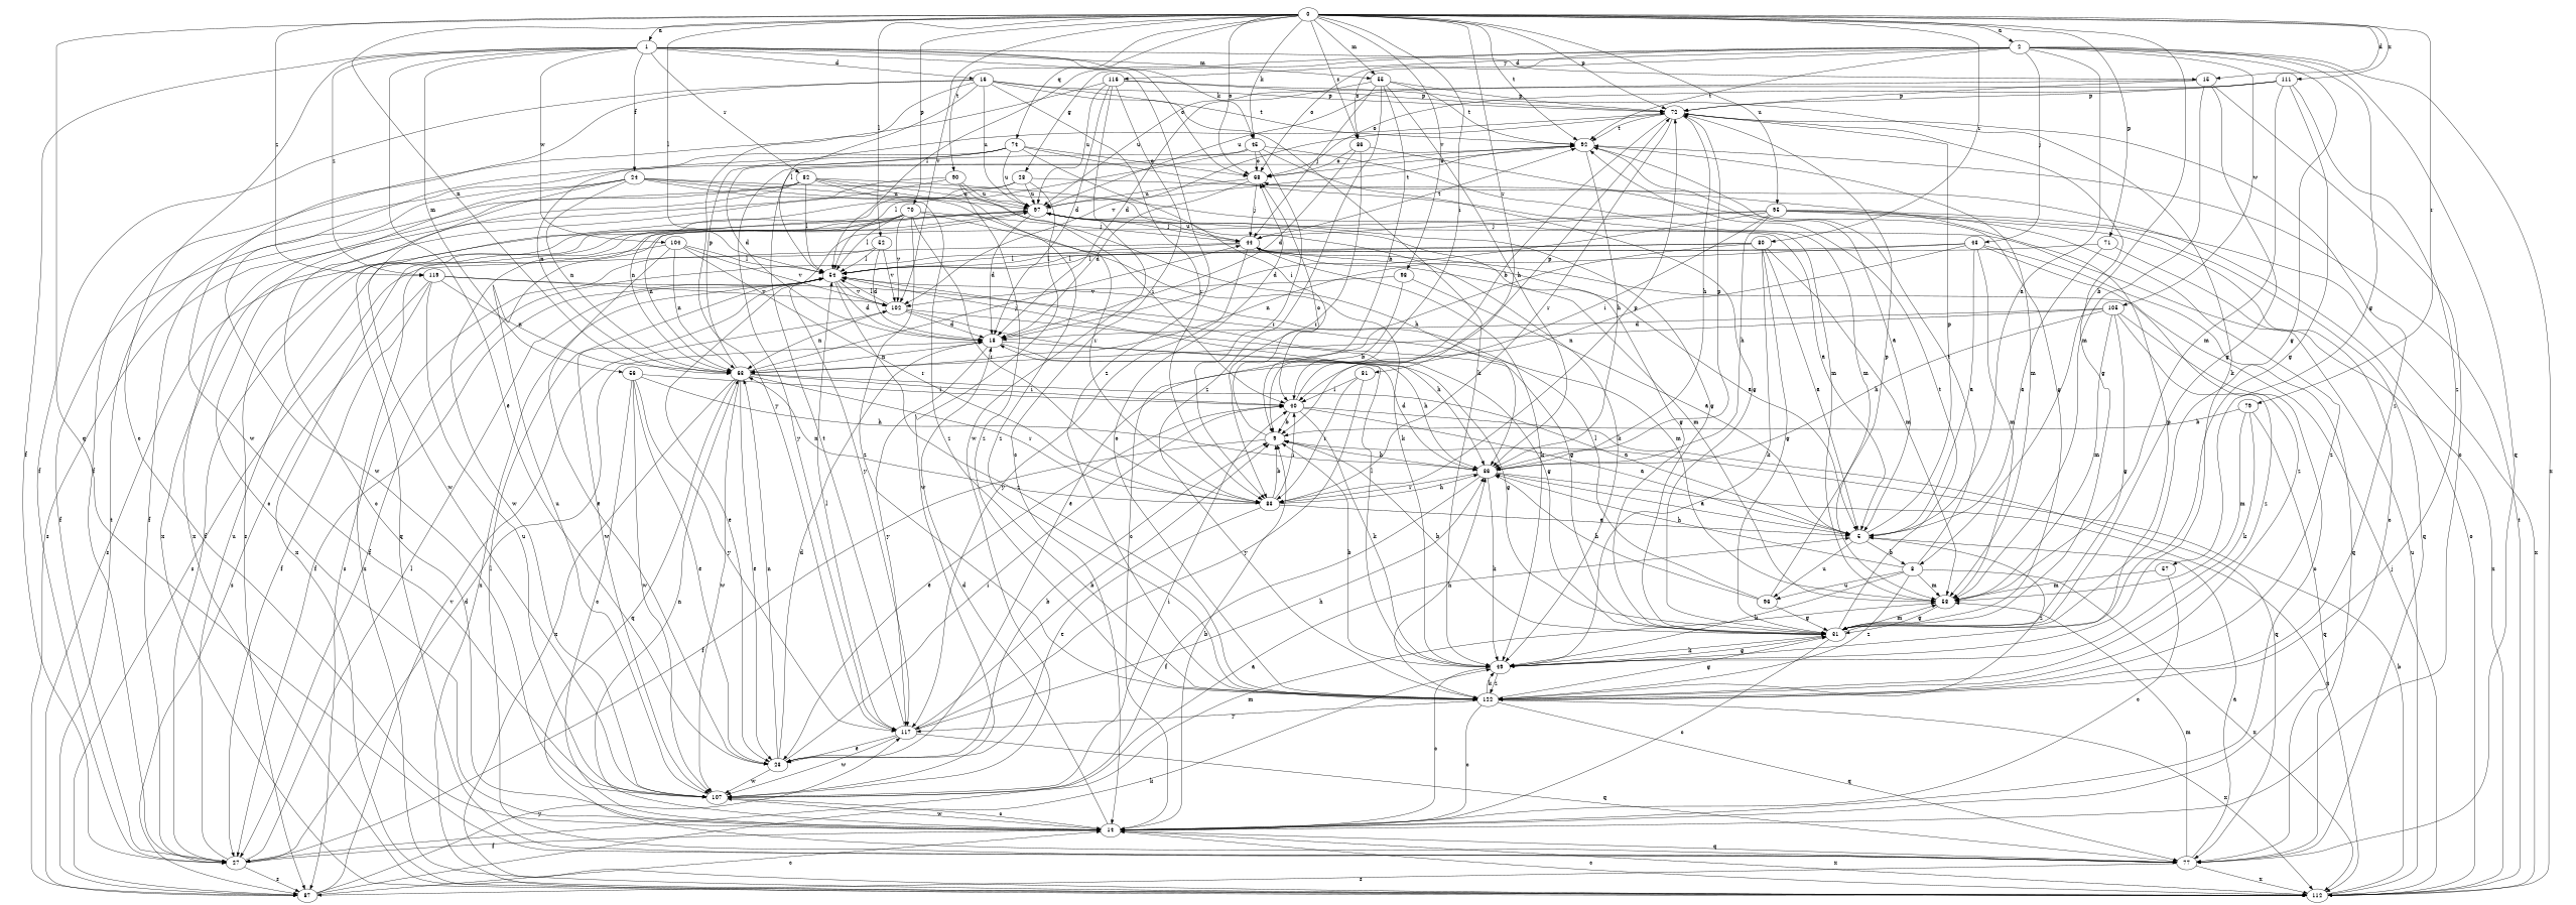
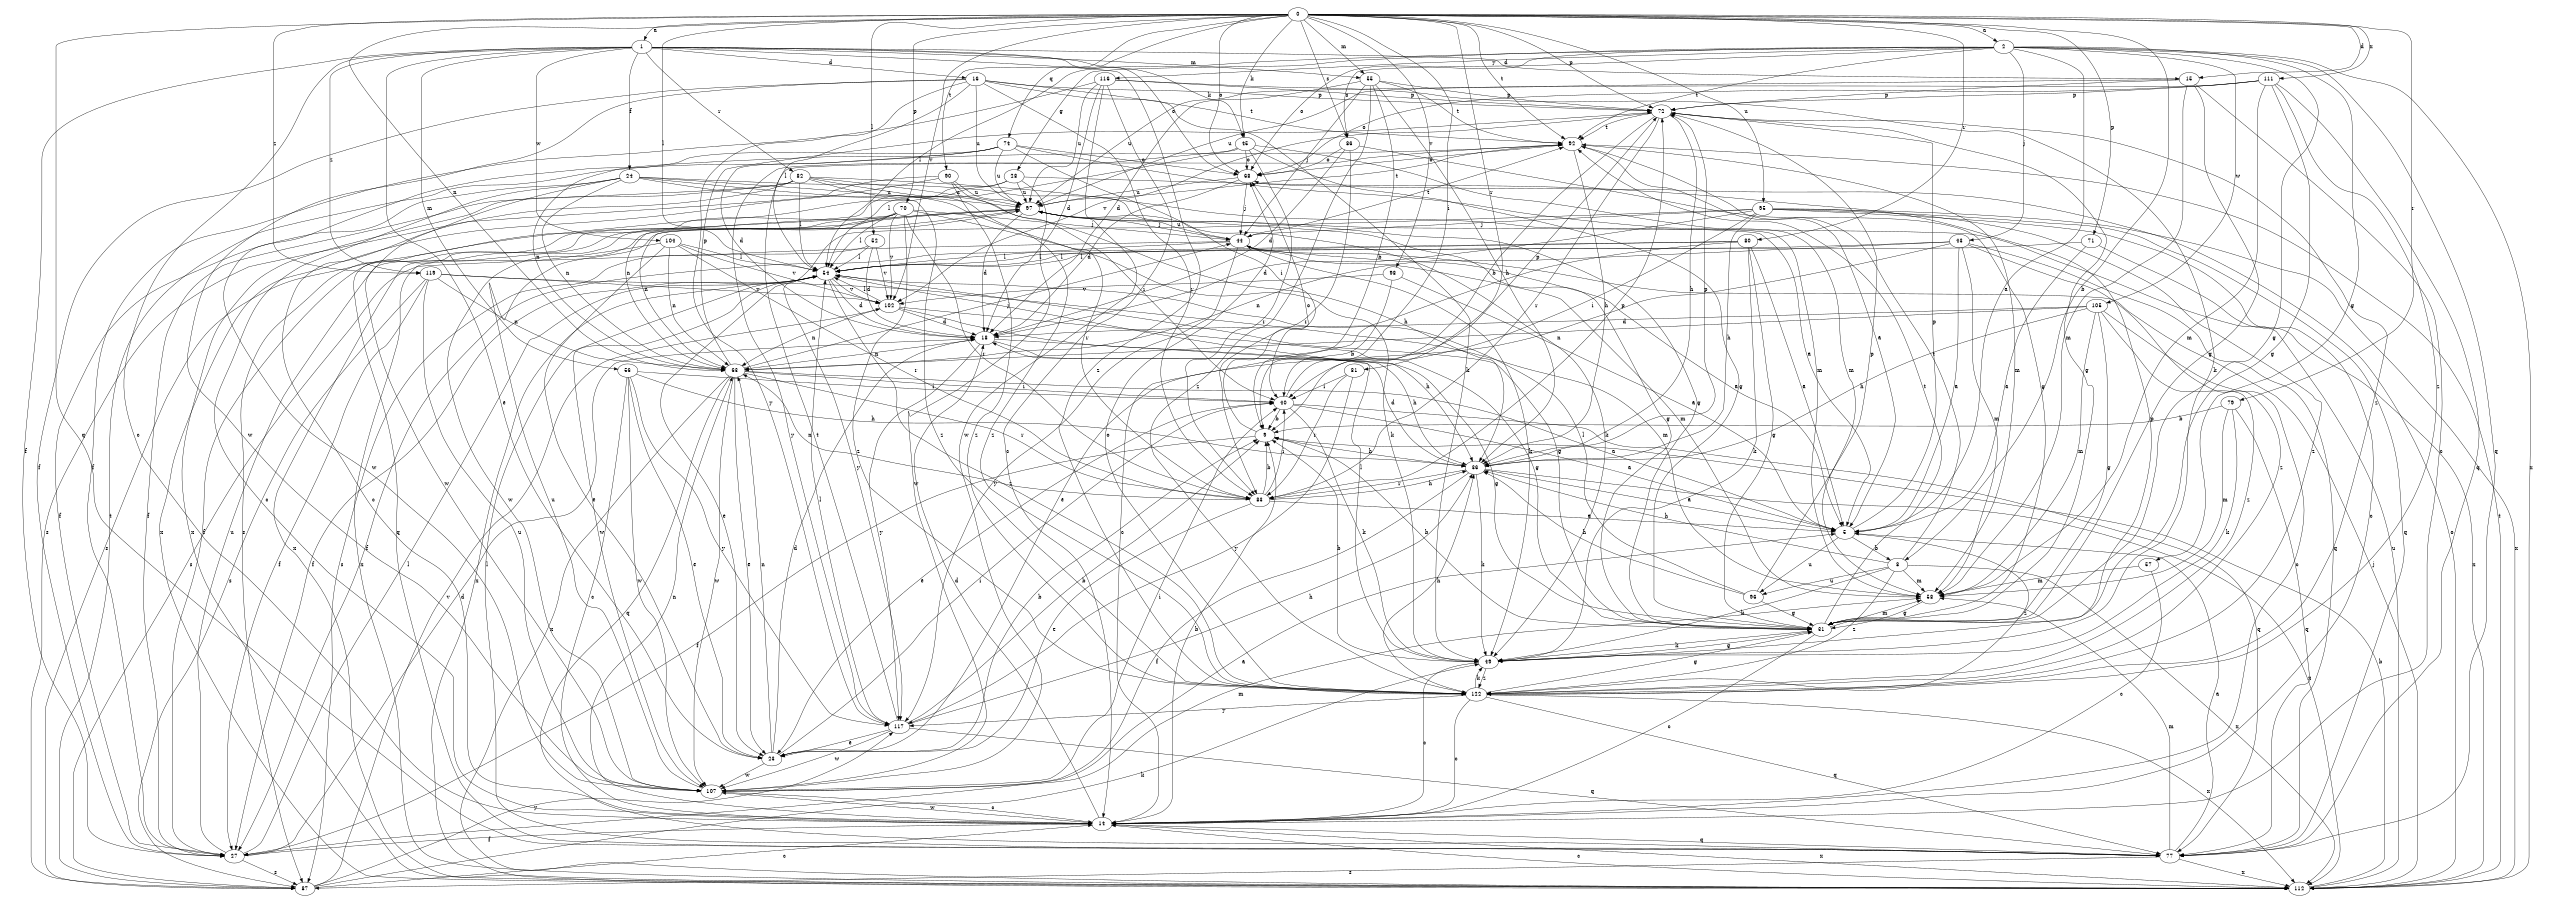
  strict digraph {
    0
    1
    2
    8
    15
    40
    45
    52
    54
    55
    63
    68
    70
    71
    72
    74
    77
    79
    80
    81
    86
    90
    92
    95
    98
    102
    111
    119
    14
    16
    23
    24
    27
    56
    82
    104
    122
    5
    28
    31
    43
    57
    105
    112
    116
    96
    36
    49
    58
    97
    9
    83
    117
    18
    87
    107
    44
    0 -> 1 [label=a]
    0 -> 2 [label=a]
    0 -> 8 [label=b]
    0 -> 15 [label=d]
    0 -> 40 [label=i]
    0 -> 45 [label=k]
    0 -> 52 [label=l]
    0 -> 54 [label=l]
    0 -> 55 [label=m]
    0 -> 63 [label=n]
    0 -> 68 [label=o]
    0 -> 70 [label=p]
    0 -> 71 [label=p]
    0 -> 72 [label=p]
    0 -> 74 [label=q]
    0 -> 77 [label=q]
    0 -> 79 [label=r]
    0 -> 80 [label=r]
    0 -> 81 [label=r]
    0 -> 86 [label=s]
    0 -> 90 [label=t]
    0 -> 92 [label=t]
    0 -> 95 [label=u]
    0 -> 98 [label=v]
    0 -> 102 [label=v]
    0 -> 111 [label=x]
    0 -> 119 [label=z]
    1 -> 15 [label=d]
    1 -> 45 [label=k]
    1 -> 55 [label=m]
    1 -> 68 [label=o]
    1 -> 119 [label=z]
    1 -> 14 [label=c]
    1 -> 16 [label=d]
    1 -> 23 [label=e]
    1 -> 24 [label=f]
    1 -> 27 [label=f]
    1 -> 56 [label=m]
    1 -> 82 [label=r]
    1 -> 104 [label=w]
    1 -> 122 [label=z]
    2 -> 54 [label=l]
    2 -> 68 [label=o]
    2 -> 77 [label=q]
    2 -> 86 [label=s]
    2 -> 92 [label=t]
    2 -> 5 [label=a]
    2 -> 28 [label=g]
    2 -> 31 [label=g]
    2 -> 43 [label=j]
    2 -> 57 [label=g]
    2 -> 105 [label=w]
    2 -> 112 [label=x]
    2 -> 116 [label=y]
    8 -> 92 [label=t]
    8 -> 122 [label=z]
    8 -> 112 [label=x]
    8 -> 96 [label=u]
    8 -> 36 [label=h]
    8 -> 49 [label=k]
    8 -> 58 [label=m]
    15 -> 72 [label=p]
    15 -> 14 [label=c]
    15 -> 31 [label=g]
    15 -> 58 [label=m]
    15 -> 97 [label=u]
    40 -> 72 [label=p]
    40 -> 77 [label=q]
    40 -> 23 [label=e]
    40 -> 5 [label=a]
    40 -> 49 [label=k]
    40 -> 9 [label=b]
    45 -> 54 [label=l]
    45 -> 68 [label=o]
    45 -> 31 [label=g]
    45 -> 58 [label=m]
    45 -> 83 [label=r]
    45 -> 117 [label=y]
    52 -> 54 [label=l]
    52 -> 102 [label=v]
    52 -> 18 [label=d]
    52 -> 87 [label=s]
    54 -> 102 [label=v]
    54 -> 23 [label=e]
    54 -> 27 [label=f]
    54 -> 122 [label=z]
    54 -> 31 [label=g]
    54 -> 112 [label=x]
    54 -> 18 [label=d]
    54 -> 107 [label=w]
    55 -> 72 [label=p]
    55 -> 92 [label=t]
    55 -> 122 [label=z]
    55 -> 36 [label=h]
    55 -> 9 [label=b]
    55 -> 18 [label=d]
    55 -> 44 [label=j]
    63 -> 40 [label=i]
    63 -> 72 [label=p]
    63 -> 77 [label=q]
    63 -> 23 [label=e]
    63 -> 5 [label=a]
    63 -> 112 [label=x]
    63 -> 83 [label=r]
    63 -> 107 [label=w]
    63 -> 44 [label=j]
    68 -> 97 [label=u]
    68 -> 18 [label=d]
    68 -> 44 [label=j]
    70 -> 54 [label=l]
    70 -> 63 [label=n]
    70 -> 77 [label=q]
    70 -> 102 [label=v]
    70 -> 122 [label=z]
    70 -> 49 [label=k]
    70 -> 83 [label=r]
    70 -> 87 [label=s]
    70 -> 44 [label=j]
    71 -> 54 [label=l]
    71 -> 5 [label=a]
    71 -> 112 [label=x]
    72 -> 92 [label=t]
    72 -> 102 [label=v]
    72 -> 122 [label=z]
    72 -> 31 [label=g]
    72 -> 36 [label=h]
    72 -> 9 [label=b]
    72 -> 83 [label=r]
    74 -> 40 [label=i]
    74 -> 63 [label=n]
    74 -> 68 [label=o]
    74 -> 58 [label=m]
    74 -> 97 [label=u]
    74 -> 18 [label=d]
    74 -> 107 [label=w]
    77 -> 54 [label=l]
    77 -> 5 [label=a]
    77 -> 112 [label=x]
    77 -> 58 [label=m]
    77 -> 87 [label=s]
    79 -> 77 [label=q]
    79 -> 49 [label=k]
    79 -> 58 [label=m]
    79 -> 9 [label=b]
    80 -> 54 [label=l]
    80 -> 14 [label=c]
    80 -> 27 [label=f]
    80 -> 5 [label=a]
    80 -> 31 [label=g]
    80 -> 49 [label=k]
-   80 -> 58 [label=m]
    81 -> 40 [label=i]
    81 -> 83 [label=r]
    81 -> 117 [label=y]
    86 -> 68 [label=o]
    86 -> 31 [label=g]
    86 -> 83 [label=r]
    86 -> 18 [label=d]
    90 -> 40 [label=i]
    90 -> 122 [label=z]
    90 -> 112 [label=x]
    90 -> 97 [label=u]
    90 -> 87 [label=s]
    92 -> 68 [label=o]
    92 -> 5 [label=a]
    92 -> 36 [label=h]
    92 -> 58 [label=m]
    95 -> 40 [label=i]
    95 -> 77 [label=q]
    95 -> 14 [label=c]
    95 -> 122 [label=z]
    95 -> 112 [label=x]
    95 -> 36 [label=h]
    95 -> 117 [label=y]
    95 -> 18 [label=d]
    95 -> 44 [label=j]
    98 -> 102 [label=v]
    98 -> 5 [label=a]
    98 -> 9 [label=b]
    102 -> 54 [label=l]
    102 -> 63 [label=n]
    102 -> 31 [label=g]
    102 -> 36 [label=h]
    102 -> 18 [label=d]
    111 -> 68 [label=o]
    111 -> 72 [label=p]
+   111 -> 77 [label=q]
    111 -> 122 [label=z]
    111 -> 31 [label=g]
    111 -> 58 [label=m]
    111 -> 97 [label=u]
    119 -> 63 [label=n]
    119 -> 102 [label=v]
    119 -> 27 [label=f]
    119 -> 58 [label=m]
    119 -> 87 [label=s]
    119 -> 107 [label=u]
    14 -> 63 [label=n]
    14 -> 77 [label=q]
    14 -> 27 [label=f]
    14 -> 112 [label=x]
    14 -> 9 [label=b]
    14 -> 18 [label=d]
    14 -> 107 [label=w]
    16 -> 54 [label=l]
    16 -> 72 [label=p]
    16 -> 92 [label=t]
    16 -> 27 [label=f]
    16 -> 49 [label=k]
    16 -> 97 [label=u]
    16 -> 83 [label=r]
    16 -> 117 [label=y]
    16 -> 107 [label=w]
    23 -> 40 [label=i]
    23 -> 63 [label=n]
    23 -> 9 [label=b]
    23 -> 18 [label=d]
    23 -> 107 [label=w]
    24 -> 63 [label=n]
    24 -> 14 [label=c]
    24 -> 27 [label=f]
    24 -> 122 [label=z]
    24 -> 31 [label=g]
    24 -> 97 [label=u]
    24 -> 83 [label=r]
    24 -> 107 [label=w]
    27 -> 54 [label=l]
    27 -> 97 [label=u]
    27 -> 18 [label=d]
    27 -> 87 [label=s]
    56 -> 40 [label=i]
    56 -> 14 [label=c]
    56 -> 23 [label=e]
    56 -> 36 [label=h]
    56 -> 117 [label=y]
    56 -> 107 [label=w]
    82 -> 54 [label=l]
    82 -> 14 [label=c]
    82 -> 27 [label=f]
    82 -> 122 [label=z]
    82 -> 5 [label=a]
    82 -> 112 [label=x]
    82 -> 36 [label=h]
    82 -> 97 [label=u]
    104 -> 54 [label=l]
    104 -> 63 [label=n]
    104 -> 102 [label=v]
    104 -> 23 [label=e]
    104 -> 112 [label=x]
    104 -> 83 [label=r]
    122 -> 68 [label=o]
    122 -> 77 [label=q]
    122 -> 14 [label=c]
    122 -> 31 [label=g]
    122 -> 112 [label=x]
    122 -> 36 [label=h]
    122 -> 49 [label=k]
    122 -> 117 [label=y]
    5 -> 8 [label=b]
    5 -> 72 [label=p]
    5 -> 122 [label=z]
    5 -> 96 [label=u]
    28 -> 63 [label=n]
    28 -> 49 [label=p]
    28 -> 97 [label=u]
    28 -> 87 [label=s]
    28 -> 107 [label=w]
    31 -> 92 [label=t]
    31 -> 14 [label=c]
    31 -> 49 [label=k]
    31 -> 58 [label=m]
    31 -> 9 [label=b]
    43 -> 54 [label=l]
    43 -> 63 [label=n]
    43 -> 77 [label=q]
    43 -> 23 [label=e]
    43 -> 122 [label=z]
    43 -> 5 [label=a]
    43 -> 58 [label=m]
    57 -> 14 [label=c]
    57 -> 58 [label=m]
    105 -> 63 [label=n]
    105 -> 14 [label=c]
    105 -> 122 [label=z]
    105 -> 31 [label=g]
    105 -> 36 [label=h]
    105 -> 58 [label=m]
    105 -> 18 [label=d]
    112 -> 68 [label=o]
    112 -> 92 [label=t]
    112 -> 14 [label=c]
    112 -> 97 [label=u]
    112 -> 9 [label=b]
    112 -> 44 [label=j]
    116 -> 72 [label=p]
    116 -> 14 [label=c]
    116 -> 27 [label=f]
    116 -> 49 [label=k]
    116 -> 97 [label=u]
    116 -> 18 [label=d]
    116 -> 107 [label=w]
    96 -> 54 [label=l]
    96 -> 72 [label=p]
    96 -> 31 [label=g]
    96 -> 36 [label=h]
    36 -> 72 [label=p]
    36 -> 27 [label=f]
    36 -> 5 [label=a]
    36 -> 112 [label=x]
    36 -> 49 [label=k]
    36 -> 83 [label=r]
    36 -> 18 [label=d]
    49 -> 54 [label=l]
    49 -> 14 [label=c]
    49 -> 122 [label=z]
    49 -> 31 [label=g]
    49 -> 9 [label=b]
    58 -> 31 [label=g]
    97 -> 92 [label=t]
    97 -> 27 [label=f]
    97 -> 31 [label=g]
    97 -> 112 [label=x]
    97 -> 49 [label=k]
    97 -> 18 [label=d]
    97 -> 107 [label=w]
    97 -> 44 [label=j]
    9 -> 68 [label=o]
    9 -> 27 [label=f]
    9 -> 36 [label=h]
    83 -> 40 [label=i]
    83 -> 63 [label=n]
    83 -> 72 [label=p]
    83 -> 23 [label=e]
    83 -> 5 [label=a]
    83 -> 36 [label=h]
    83 -> 9 [label=b]
    117 -> 54 [label=l]
    117 -> 77 [label=q]
    117 -> 92 [label=t]
    117 -> 23 [label=e]
    117 -> 36 [label=h]
    117 -> 9 [label=b]
    117 -> 107 [label=w]
    18 -> 63 [label=n]
    18 -> 31 [label=g]
    18 -> 36 [label=h]
    18 -> 117 [label=y]
    87 -> 92 [label=t]
    87 -> 102 [label=v]
    87 -> 14 [label=c]
    87 -> 49 [label=k]
    87 -> 117 [label=y]
    107 -> 40 [label=i]
    107 -> 14 [label=c]
    107 -> 5 [label=a]
    107 -> 58 [label=m]
    107 -> 97 [label=u]
    44 -> 54 [label=l]
    44 -> 92 [label=t]
    44 -> 5 [label=a]
    44 -> 49 [label=k]
    44 -> 58 [label=m]
    44 -> 97 [label=u]
    44 -> 117 [label=y]
    44 -> 87 [label=s]
  }
